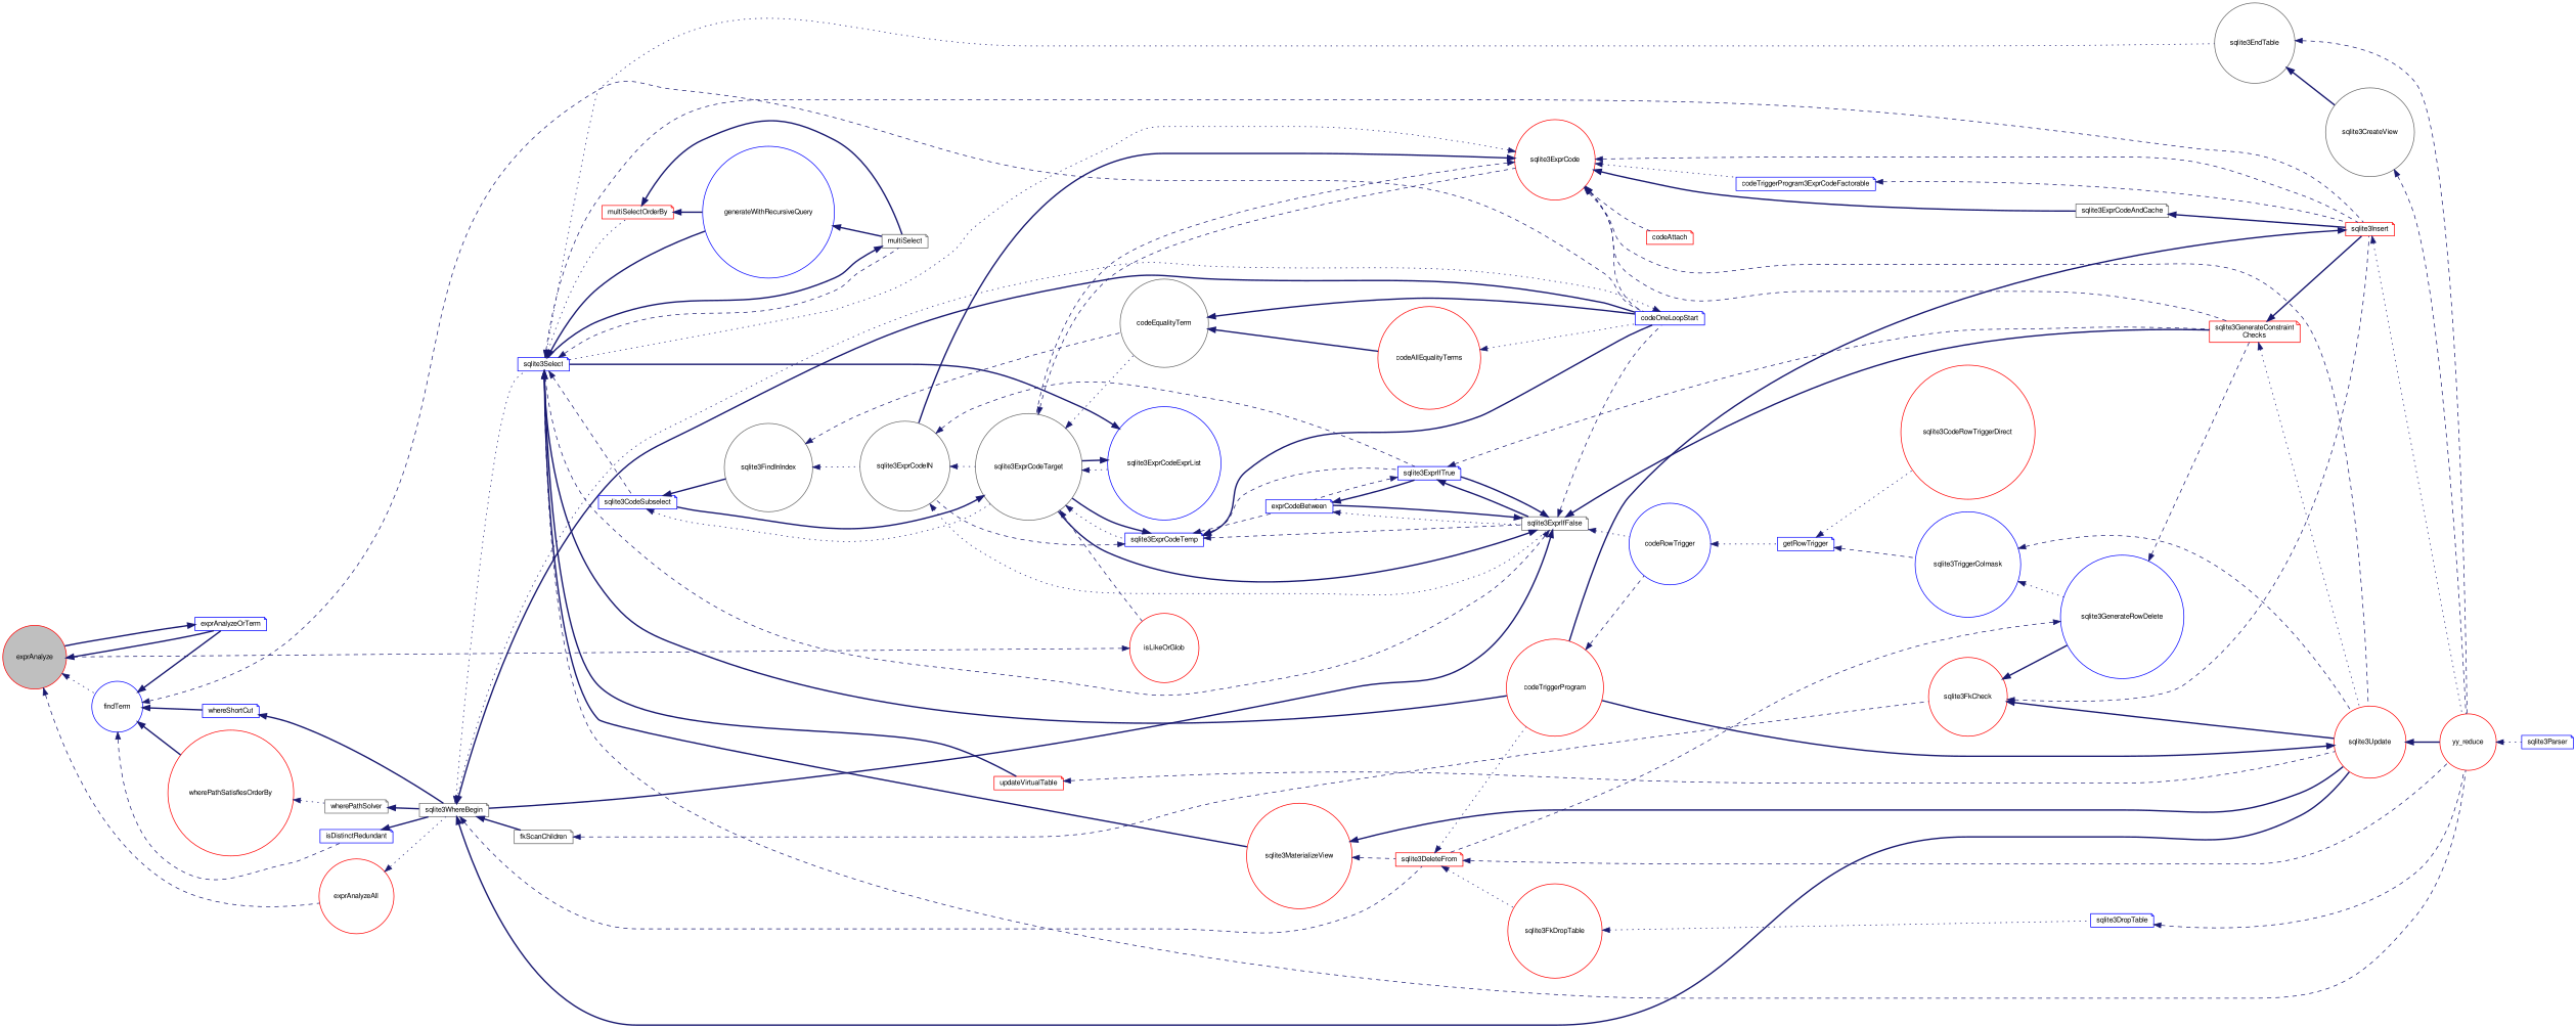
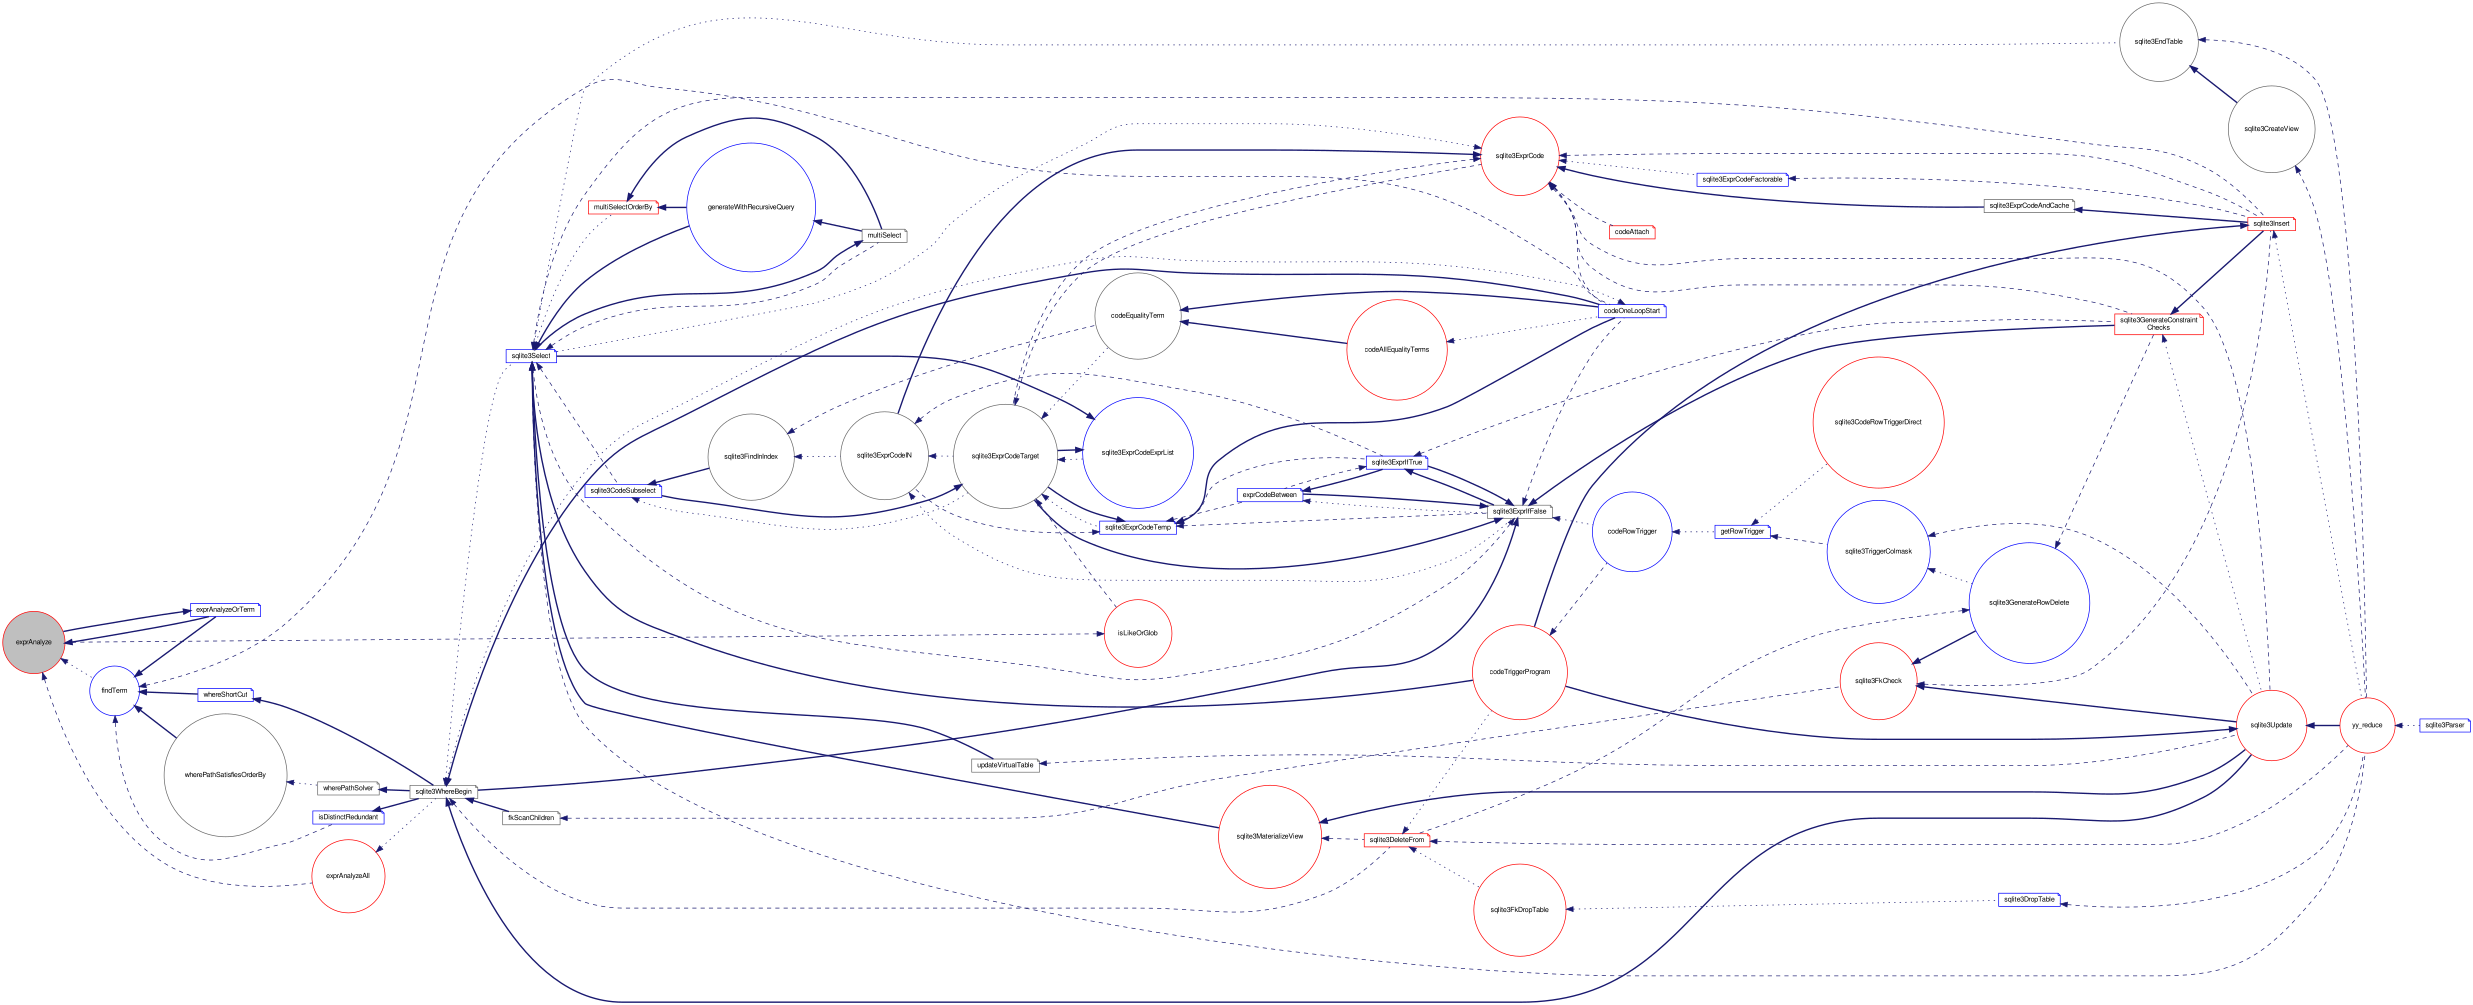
  digraph {
    rankdir=LR
    node [color=red fillcolor=white fontname=FreeSans fontsize=10 shape=circle style=filled]
    edge [color=midnightblue dir=back fontname=FreeSans fontsize=10 labelfontname=FreeSans labelfontsize=10 style=bold]
    n1 [fillcolor=grey75 fontcolor=black height=0.2 label=exprAnalyze width=0.4]
    n2 [color=blue height=0.2 label=findTerm width=0.4]
    n3 [height=0.2 label=exprAnalyzeAll width=0.4]
    n4 [color=blue height=0.2 label=exprAnalyzeOrTerm shape=note width=0.4]
    n5 [color=blue height=0.2 label=isDistinctRedundant shape=note width=0.4]
    n6 [color=blue height=0.2 label=codeOneLoopStart shape=note width=0.4]
-   n7 [height=0.2 label=wherePathSatisfiesOrderBy width=0.4]
+   n7 [color=gray40 height=0.2 label=wherePathSatisfiesOrderBy width=0.4]
    n8 [color=blue height=0.2 label=whereShortCut shape=note width=0.4]
    n9 [color=gray40 height=0.2 label=sqlite3WhereBegin shape=note width=0.4]
    n10 [color=gray40 height=0.2 label=wherePathSolver shape=note width=0.4]
    n11 [height=0.2 label=sqlite3DeleteFrom shape=note width=0.4]
    n12 [height=0.2 label=sqlite3Update width=0.4]
    n13 [color=gray40 height=0.2 label=fkScanChildren shape=note width=0.4]
    n14 [color=blue height=0.2 label=sqlite3Select shape=note width=0.4]
    n15 [height=0.2 label=sqlite3FkDropTable width=0.4]
    n16 [height=0.2 label=yy_reduce width=0.4]
    n17 [height=0.2 label=codeTriggerProgram width=0.4]
    n18 [height=0.2 label=sqlite3FkCheck width=0.4]
    n19 [height=0.2 label=sqlite3Insert shape=note width=0.4]
    n20 [color=blue height=0.2 label=sqlite3CodeSubselect shape=note width=0.4]
    n21 [color=gray40 height=0.2 label=sqlite3EndTable width=0.4]
    n22 [height=0.2 label=sqlite3MaterializeView width=0.4]
    n23 [color=blue height=0.2 label=generateWithRecursiveQuery width=0.4]
    n24 [color=gray40 height=0.2 label=multiSelect shape=note width=0.4]
    n25 [height=0.2 label=multiSelectOrderBy shape=note width=0.4]
-   n26 [height=0.2 label=updateVirtualTable shape=note width=0.4]
+   n26 [color=gray40 height=0.2 label=updateVirtualTable shape=note width=0.4]
    n27 [color=blue height=0.2 label=sqlite3DropTable shape=note width=0.4]
    n28 [color=blue height=0.2 label=sqlite3Parser shape=note width=0.4]
    n29 [color=blue height=0.2 label=codeRowTrigger width=0.4]
    n30 [color=blue height=0.2 label=getRowTrigger shape=note width=0.4]
    n31 [height=0.2 label=sqlite3CodeRowTriggerDirect width=0.4]
    n32 [color=blue height=0.2 label=sqlite3TriggerColmask width=0.4]
    n33 [color=blue height=0.2 label=sqlite3GenerateRowDelete width=0.4]
    n34 [height=0.2 label="sqlite3GenerateConstraint\lChecks" shape=note width=0.4]
    n35 [color=gray40 height=0.2 label=sqlite3FindInIndex width=0.4]
    n36 [color=gray40 height=0.2 label=sqlite3ExprCodeTarget width=0.4]
    n37 [color=gray40 height=0.2 label=sqlite3CreateView width=0.4]
    n38 [color=gray40 height=0.2 label=sqlite3ExprCodeIN width=0.4]
    n39 [color=gray40 height=0.2 label=codeEqualityTerm width=0.4]
    n40 [color=blue height=0.2 label=sqlite3ExprCodeTemp shape=note width=0.4]
    n41 [height=0.2 label=sqlite3ExprCode width=0.4]
    n42 [color=blue height=0.2 label=sqlite3ExprCodeExprList width=0.4]
    n43 [height=0.2 label=isLikeOrGlob width=0.4]
    n44 [color=blue height=0.2 label=sqlite3ExprIfTrue shape=note width=0.4]
    n45 [color=gray40 height=0.2 label=sqlite3ExprIfFalse shape=note width=0.4]
    n46 [height=0.2 label=codeAllEqualityTerms width=0.4]
    n47 [color=blue height=0.2 label=exprCodeBetween shape=note width=0.4]
-   n48 [color=blue height=0.2 label=codeTriggerProgram3ExprCodeFactorable shape=note width=0.4]
+   n48 [color=blue height=0.2 label=sqlite3ExprCodeFactorable shape=note width=0.4]
    n49 [color=gray40 height=0.2 label=sqlite3ExprCodeAndCache shape=note width=0.4]
    n50 [height=0.2 label=codeAttach shape=note width=0.4]
    n1 -> n2 [style=dotted]
    n1 -> n3 [style=dashed]
    n1 -> n4
    n2 -> n4
    n2 -> n5 [style=dashed]
    n2 -> n6 [style=dashed]
    n2 -> n7
    n2 -> n8
    n3 -> n9 [style=dotted]
    n4 -> n1
    n5 -> n9
    n6 -> n9 [style=dotted]
    n7 -> n10 [style=dotted]
    n8 -> n9
    n9 -> n6
    n9 -> n11 [style=dashed]
    n9 -> n12
    n9 -> n13
    n9 -> n14 [style=dotted]
    n10 -> n9
    n11 -> n15 [style=dotted]
    n11 -> n16 [style=dashed]
    n11 -> n17 [style=dotted]
    n12 -> n16
    n12 -> n17
    n13 -> n18 [style=dashed]
    n14 -> n16 [style=dashed]
    n14 -> n17
    n14 -> n19 [style=dashed]
    n14 -> n20 [style=dashed]
    n14 -> n21 [style=dotted]
    n14 -> n22
    n14 -> n23
    n14 -> n24 [style=dashed]
    n14 -> n25 [style=dotted]
    n14 -> n26
    n15 -> n27 [style=dotted]
    n16 -> n28 [style=dotted]
    n17 -> n29 [style=dashed]
    n18 -> n12
    n18 -> n19 [style=dashed]
    n18 -> n33
    n19 -> n16 [style=dotted]
    n19 -> n17
    n20 -> n35
    n20 -> n36 [style=dotted]
    n21 -> n16 [style=dashed]
    n21 -> n37
    n22 -> n11 [style=dashed]
    n22 -> n12
    n23 -> n24
    n24 -> n14
    n25 -> n23
    n25 -> n24
    n26 -> n12 [style=dashed]
    n27 -> n16 [style=dashed]
    n29 -> n30 [style=dotted]
    n30 -> n31 [style=dotted]
    n30 -> n32 [style=dashed]
    n32 -> n12 [style=dashed]
    n32 -> n33 [style=dotted]
    n33 -> n11 [style=dashed]
    n33 -> n34 [style=dashed]
    n34 -> n12 [style=dotted]
    n34 -> n19
    n35 -> n38 [style=dotted]
    n35 -> n39 [style=dashed]
    n36 -> n20
    n36 -> n39 [style=dotted]
    n36 -> n40 [style=dotted]
    n36 -> n41 [style=dashed]
    n36 -> n42 [style=dotted]
    n36 -> n43 [style=dashed]
    n37 -> n16 [style=dashed]
    n38 -> n36 [style=dotted]
    n38 -> n44 [style=dashed]
    n38 -> n45 [style=dotted]
    n39 -> n6
    n39 -> n46
    n40 -> n6
    n40 -> n36
    n40 -> n38 [style=dashed]
    n40 -> n44 [style=dashed]
    n40 -> n45 [style=dashed]
    n40 -> n47 [style=dashed]
    n41 -> n6 [style=dashed]
    n41 -> n12 [style=dashed]
    n41 -> n14 [style=dotted]
    n41 -> n19 [style=dashed]
    n41 -> n34 [style=dashed]
    n41 -> n36 [style=dashed]
    n41 -> n38
    n41 -> n48 [style=dotted]
    n41 -> n49
    n41 -> n50 [style=dashed]
    n42 -> n14
    n42 -> n36
    n43 -> n1 [style=dashed]
    n44 -> n34 [style=dashed]
    n44 -> n45
    n44 -> n47 [style=dashed]
    n45 -> n6 [style=dashed]
    n45 -> n9
    n45 -> n14 [style=dashed]
    n45 -> n29 [style=dotted]
    n45 -> n34
    n45 -> n36
    n45 -> n44
    n45 -> n47
    n46 -> n6 [style=dotted]
    n47 -> n44
    n47 -> n45 [style=dotted]
    n48 -> n19 [style=dashed]
    n49 -> n19
  }
